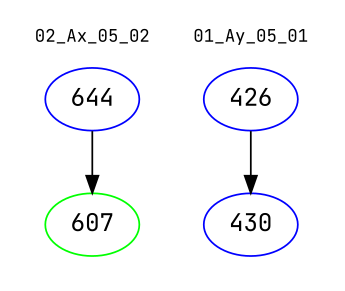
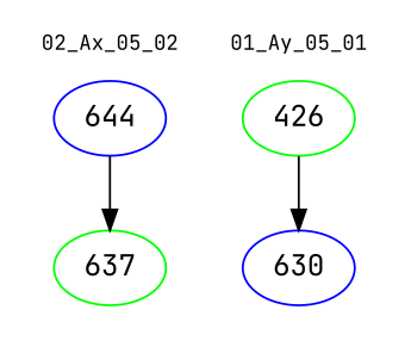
  digraph {
    fontname="JetBrains Mono"
    node [color=blue fontname="JetBrains Mono"]
    edge [color=black fontname="JetBrains Mono"]
    n1 [label=644]
-   n2 [color=green label=607]
-   n3 [label=426]
-   n4 [label=430]
+   n2 [color=green label=637]
+   n3 [color=green label=426]
+   n4 [label=630]
    subgraph cluster_1 {
      color=white
      fontsize=10
      label="02_Ax_05_02"
      n1
      n2
    }
    subgraph cluster_2 {
      color=white
      fontsize=10
      label="01_Ay_05_01"
      n3
      n4
    }
    n1 -> n2
    n3 -> n4
  }
